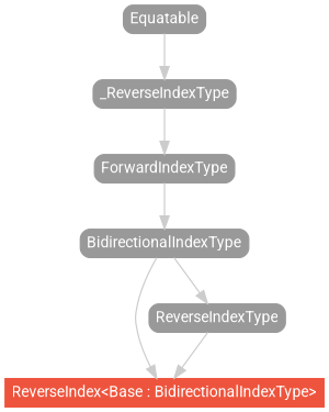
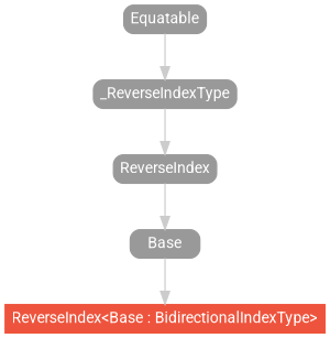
  strict digraph {
    fontname=Roboto
    node [color="#999999" fillcolor="#999999" fontcolor=white fontname=Roboto fontsize=12 margin="0.07,0.05" shape=box style="filled,rounded"]
    edge [color="#cccccc" fontname=Roboto]
    "ReverseIndex<Base : BidirectionalIndexType>" [color="#ee543d" fillcolor="#ee543d" height=0.3 style=filled]
-   BidirectionalIndexType [height=0.3]
-   ReverseIndexType [height=0.3]
+   BidirectionalIndexType [height=0.3 label=Base]
    Equatable [height=0.3]
    n5 [height=0.3 label=_ReverseIndexType]
-   ForwardIndexType [height=0.3]
+   ForwardIndexType [height=0.3 label=ReverseIndex]
    subgraph sub_1 {
      rank=max
      "ReverseIndex<Base : BidirectionalIndexType>"
    }
    BidirectionalIndexType -> "ReverseIndex<Base : BidirectionalIndexType>"
-   BidirectionalIndexType -> ReverseIndexType
-   ReverseIndexType -> "ReverseIndex<Base : BidirectionalIndexType>"
    Equatable -> n5
    n5 -> ForwardIndexType
    ForwardIndexType -> BidirectionalIndexType
  }
